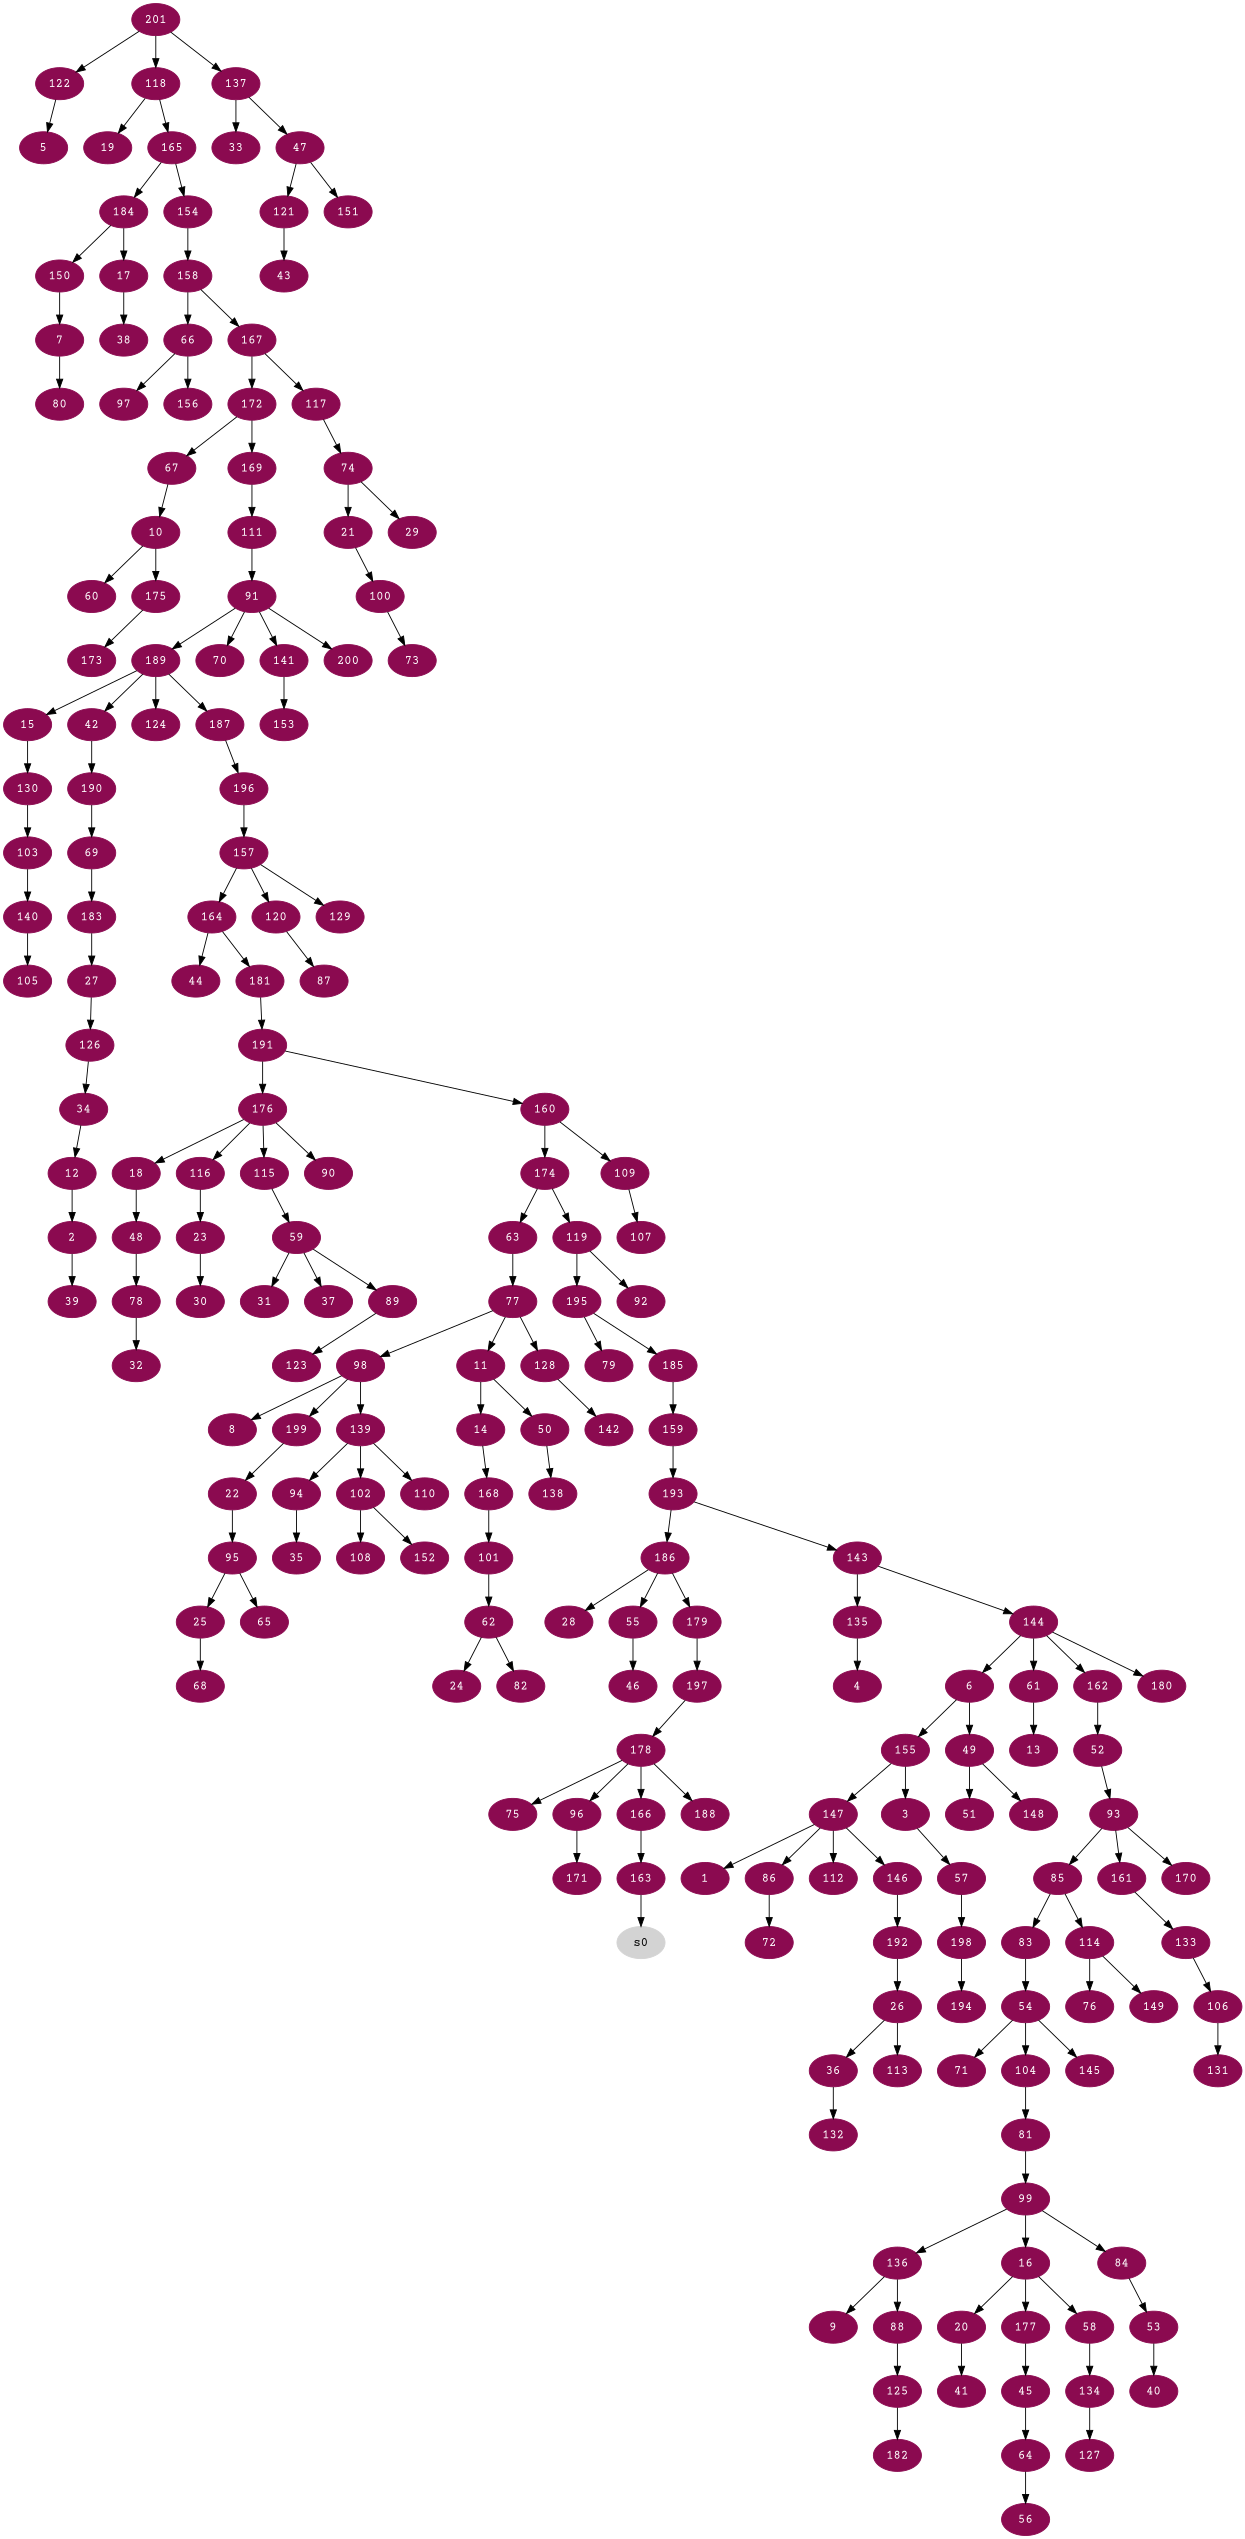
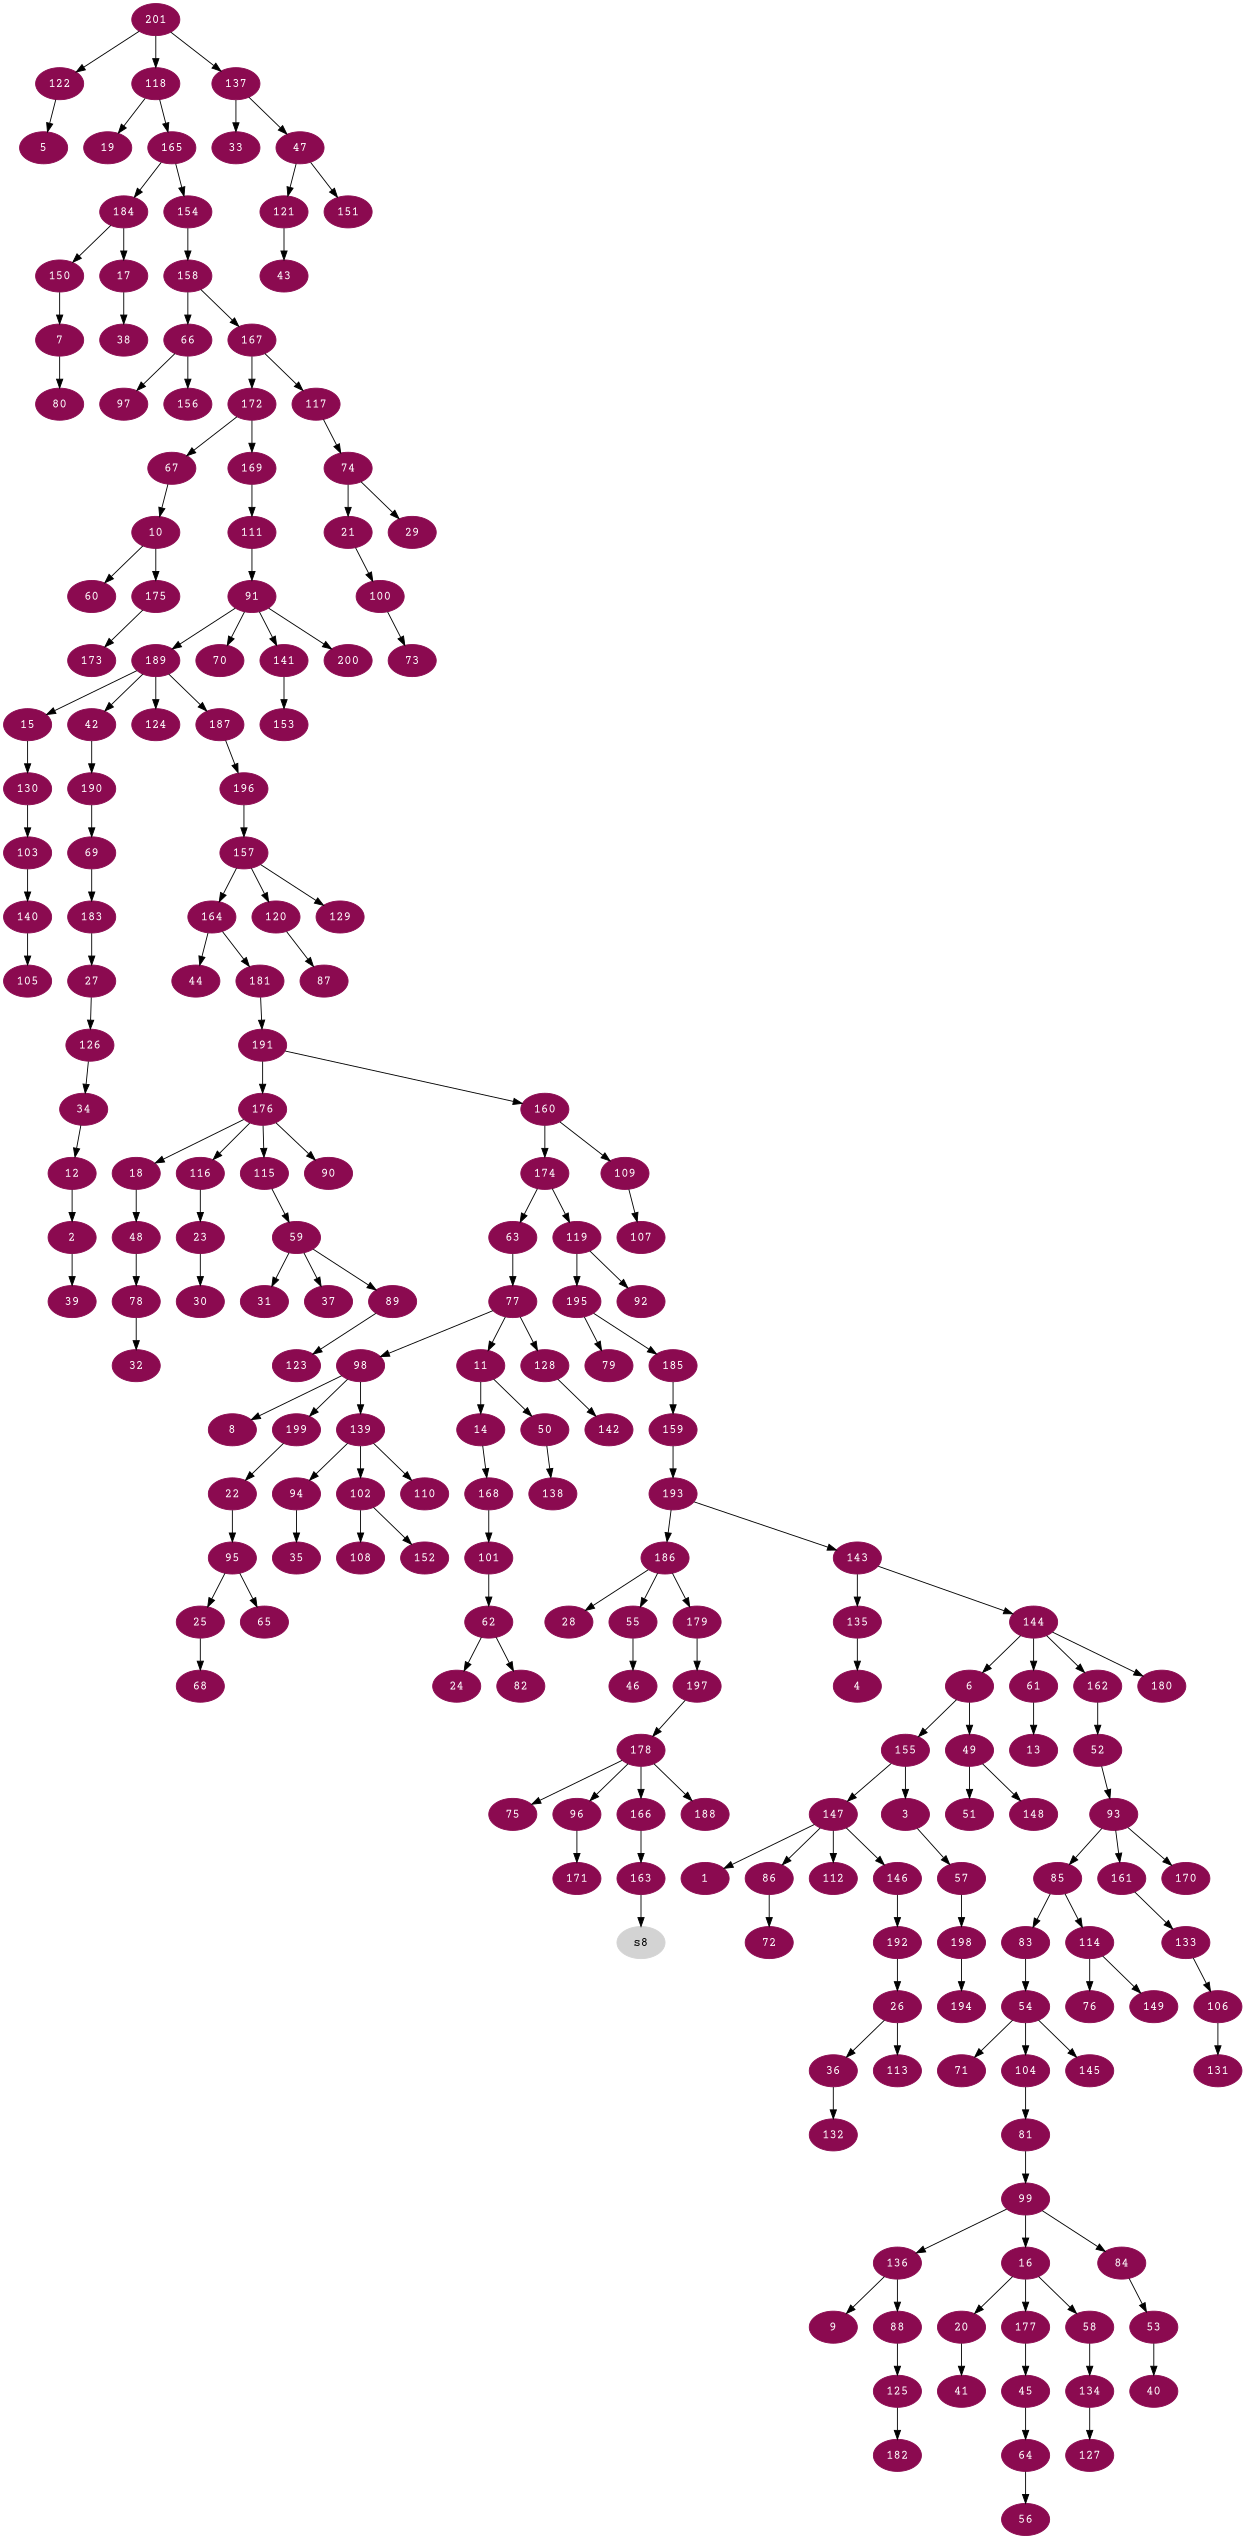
  digraph {
    fontname="Courier Prime"
    node [color=deeppink4 fontcolor=white style=filled fontname="Courier Prime"]
    edge [fontname="Courier Prime"]
    147
    1
    86
    112
    146
    12
    2
    39
    155
    3
    57
    135
    4
    122
    5
    144
    6
    61
    162
    180
    49
    150
    7
    80
    98
    8
    199
    139
    136
    9
    88
    67
    10
    60
    175
    77
    11
    128
    14
    50
    34
    13
    168
    189
    15
    42
    124
    187
    130
    99
    16
    84
    20
    177
    58
    184
    17
    38
    176
    18
    116
    115
    90
    48
    118
    19
    165
    41
    74
    21
    29
    100
    22
    95
    23
    30
    62
    24
    82
    25
    65
    68
    192
    26
    36
    113
    183
    27
    126
    186
    28
    55
    179
    59
    31
    37
    89
    78
    32
    137
    33
    47
    94
    35
    132
    53
    40
    190
    121
    43
    164
    44
    181
    45
    64
    46
    151
    51
    148
    138
    52
    93
    83
    54
    71
    104
    145
    56
    198
    134
    101
    174
    63
    119
    158
    66
    167
    97
    156
    172
    169
    69
    91
    70
    141
    200
    72
    73
    117
    178
    75
    96
    166
    188
    114
    76
    149
    195
    79
    185
    81
    85
    161
    170
    120
    87
    125
    123
    111
    92
    102
    110
    171
    108
    152
    103
    140
    105
    133
    106
    131
    109
    107
    160
    201
    157
    129
    182
    127
    142
    143
    153
    193
    154
    196
    159
    191
    163
-   s0 [color=lightgrey fontcolor=black]
+   s0 [color=lightgrey fontcolor=black label=s8]
    173
    197
    194
    147 -> 1
    147 -> 86
    147 -> 112
    147 -> 146
    86 -> 72
    146 -> 192
    12 -> 2
    2 -> 39
    155 -> 147
    155 -> 3
    3 -> 57
    57 -> 198
    135 -> 4
    122 -> 5
    144 -> 6
    144 -> 61
    144 -> 162
    144 -> 180
    6 -> 155
    6 -> 49
    61 -> 13
    162 -> 52
    49 -> 51
    49 -> 148
    150 -> 7
    7 -> 80
    98 -> 8
    98 -> 199
    98 -> 139
    199 -> 22
    139 -> 94
    139 -> 102
    139 -> 110
    136 -> 9
    136 -> 88
    88 -> 125
    67 -> 10
    10 -> 60
    10 -> 175
    175 -> 173
    77 -> 98
    77 -> 11
    77 -> 128
    11 -> 14
    11 -> 50
    128 -> 142
    14 -> 168
    50 -> 138
    34 -> 12
    168 -> 101
    189 -> 15
    189 -> 42
    189 -> 124
    189 -> 187
    15 -> 130
    42 -> 190
    187 -> 196
    130 -> 103
    99 -> 136
    99 -> 16
    99 -> 84
    16 -> 20
    16 -> 177
    16 -> 58
    84 -> 53
    20 -> 41
    177 -> 45
    58 -> 134
    184 -> 150
    184 -> 17
    17 -> 38
    176 -> 18
    176 -> 116
    176 -> 115
    176 -> 90
    18 -> 48
    116 -> 23
    115 -> 59
    48 -> 78
    118 -> 19
    118 -> 165
    165 -> 184
    165 -> 154
    74 -> 21
    74 -> 29
    21 -> 100
    100 -> 73
    22 -> 95
    95 -> 25
    95 -> 65
    23 -> 30
    62 -> 24
    62 -> 82
    25 -> 68
    192 -> 26
    26 -> 36
    26 -> 113
    36 -> 132
    183 -> 27
    27 -> 126
    126 -> 34
    186 -> 28
    186 -> 55
    186 -> 179
    55 -> 46
    179 -> 197
    59 -> 31
    59 -> 37
    59 -> 89
    89 -> 123
    78 -> 32
    137 -> 33
    137 -> 47
    47 -> 121
    47 -> 151
    94 -> 35
    53 -> 40
    190 -> 69
    121 -> 43
    164 -> 44
    164 -> 181
    181 -> 191
    45 -> 64
    64 -> 56
    52 -> 93
    93 -> 85
    93 -> 161
    93 -> 170
    83 -> 54
    54 -> 71
    54 -> 104
    54 -> 145
    104 -> 81
    198 -> 194
    134 -> 127
    101 -> 62
    174 -> 63
    174 -> 119
    63 -> 77
    119 -> 195
    119 -> 92
    158 -> 66
    158 -> 167
    66 -> 97
    66 -> 156
    167 -> 172
    167 -> 117
    172 -> 67
    172 -> 169
    169 -> 111
    69 -> 183
    91 -> 189
    91 -> 70
    91 -> 141
    91 -> 200
    141 -> 153
    117 -> 74
    178 -> 75
    178 -> 96
    178 -> 166
    178 -> 188
    96 -> 171
    166 -> 163
    114 -> 76
    114 -> 149
    195 -> 79
    195 -> 185
    185 -> 159
    81 -> 99
    85 -> 83
    85 -> 114
    161 -> 133
    120 -> 87
    125 -> 182
    111 -> 91
    102 -> 108
    102 -> 152
    103 -> 140
    140 -> 105
    133 -> 106
    106 -> 131
    109 -> 107
    160 -> 174
    160 -> 109
    201 -> 122
    201 -> 118
    201 -> 137
    157 -> 164
    157 -> 120
    157 -> 129
    143 -> 135
    143 -> 144
    193 -> 186
    193 -> 143
    154 -> 158
    196 -> 157
    159 -> 193
    191 -> 176
    191 -> 160
    163 -> s0
    197 -> 178
  }
